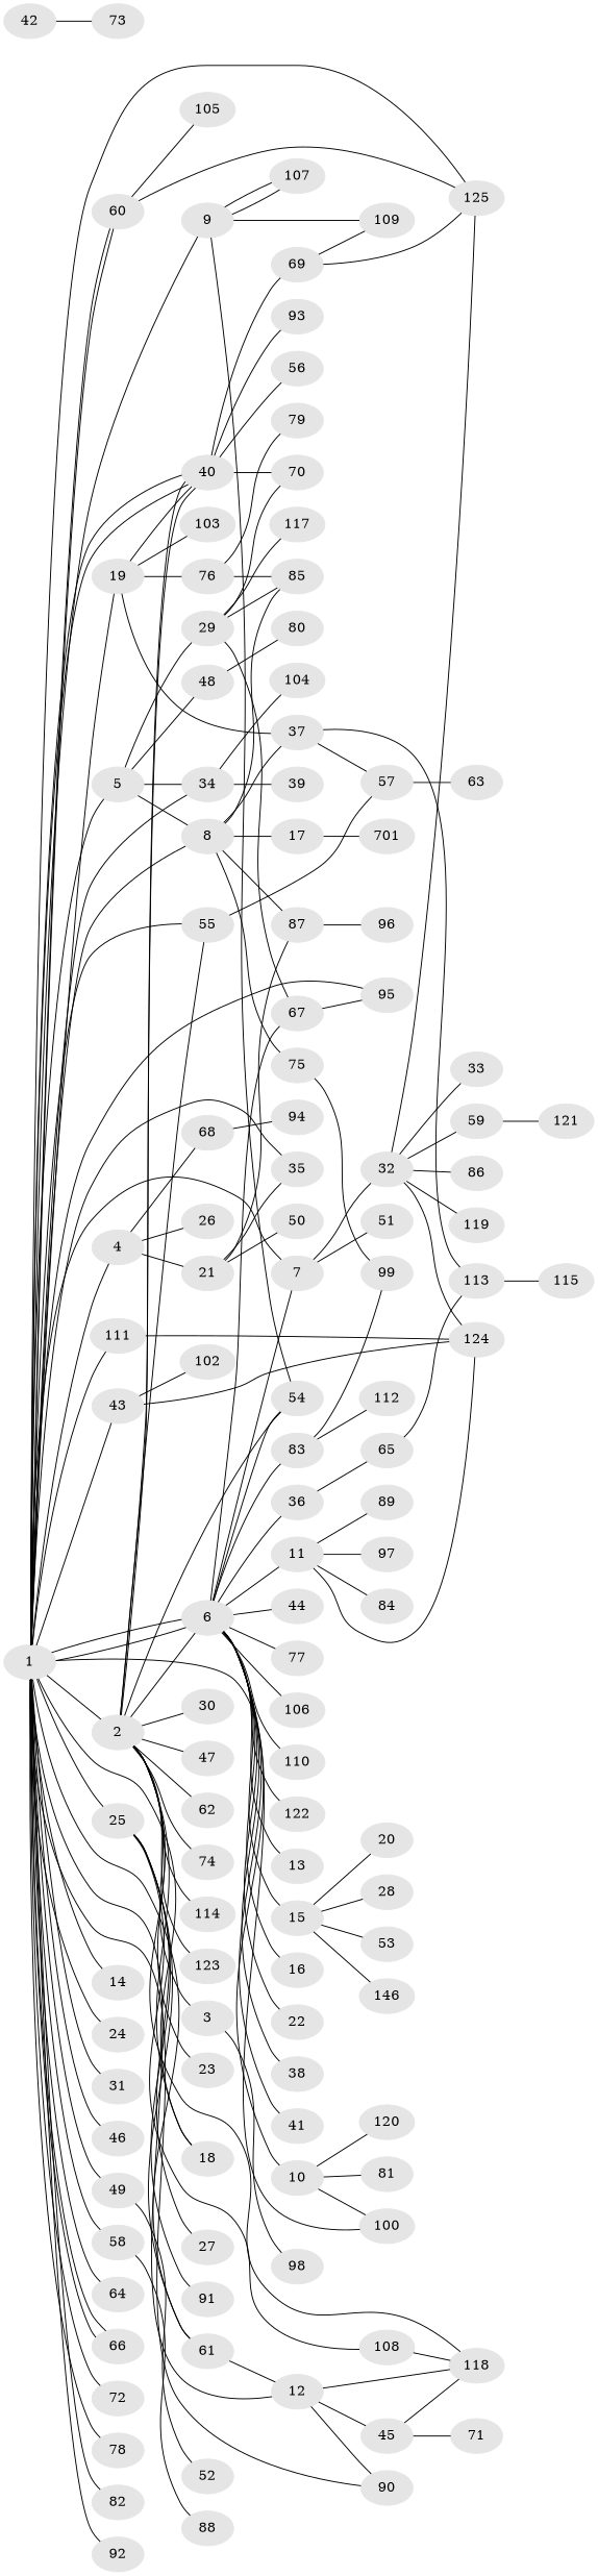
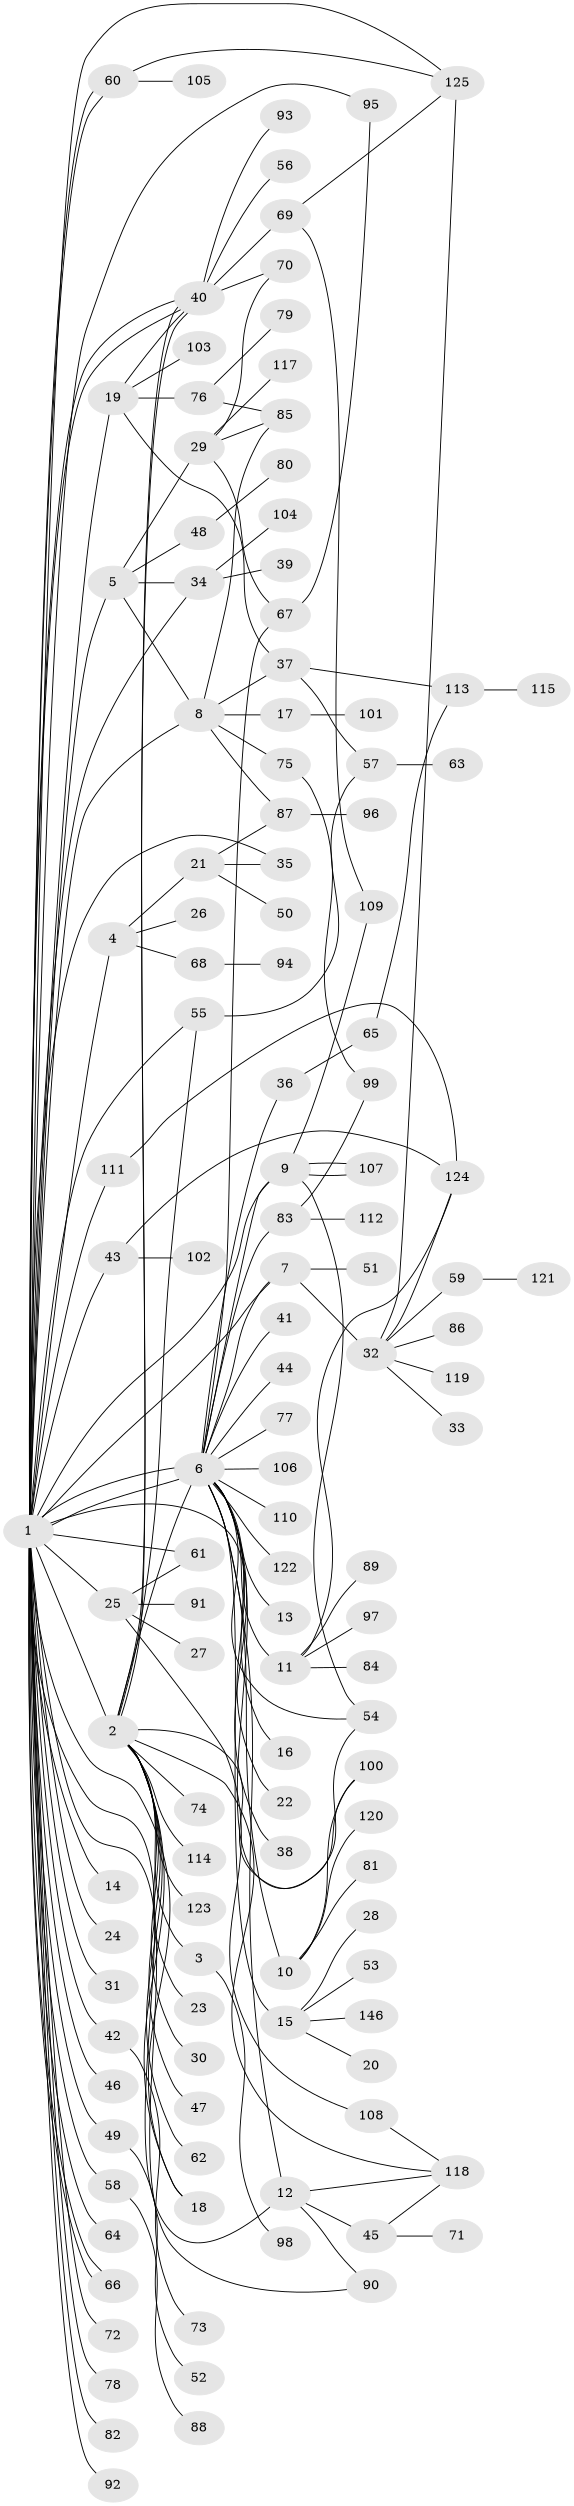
  graph {
    rankdir=LR
    node [color=gray90 style=filled]
    1
    2
    4
    5
    6
    7
    8
    9
    12
    14
    18
    19
    24
    25
    31
    34
    35
    40
    42
    43
    46
    49
    55
    58
    60
    61
    64
    66
    72
    78
    82
    90
    92
    95
    100
    111
    125
    3
    23
    30
    47
    54
    62
    74
    114
    118
    123
    21
    26
    68
    29
    48
    10
    11
    13
    15
    16
    22
    36
    38
    41
    44
    67
    77
    83
    106
    110
    122
    32
    51
    17
    37
    75
    85
    87
    107
    109
    45
    76
    103
    27
    91
    108
    39
    104
    70
    56
    69
    93
    73
    124
    102
    52
    57
    88
    105
    98
    50
    94
    117
    80
    81
    120
    84
    89
    97
    20
    28
    53
    n110 [label=146]
    65
    99
    112
    33
    59
    86
    119
-   101 [label=701]
+   101
    113
    96
    71
    79
    121
    63
    115
    1 -- 2
    1 -- 4
    1 -- 5
    1 -- 6
    1 -- 6
    1 -- 7
    1 -- 8
    1 -- 9
    1 -- 12
    1 -- 14
    1 -- 18
    1 -- 19
    1 -- 24
    1 -- 25
    1 -- 31
    1 -- 34
    1 -- 35
    1 -- 40
    1 -- 40
+   1 -- 42
    1 -- 43
    1 -- 46
    1 -- 49
    1 -- 55
    1 -- 58
    1 -- 60
    1 -- 60
    1 -- 61
    1 -- 64
    1 -- 66
    1 -- 66
    1 -- 72
    1 -- 78
    1 -- 82
    1 -- 90
    1 -- 92
    1 -- 95
    1 -- 100
    1 -- 111
    1 -- 125
    2 -- 6
    2 -- 18
    2 -- 40
    2 -- 40
    2 -- 55
    2 -- 3
    2 -- 23
    2 -- 30
    2 -- 47
    2 -- 54
    2 -- 62
    2 -- 74
    2 -- 114
    2 -- 118
    2 -- 123
    4 -- 21
    4 -- 26
    4 -- 68
    5 -- 8
    5 -- 34
    5 -- 29
    5 -- 48
    6 -- 7
-   61 -- 12
+   6 -- 9
+   6 -- 12
    6 -- 54
    6 -- 10
    6 -- 11
    6 -- 13
    6 -- 15
    6 -- 16
    6 -- 22
    6 -- 36
    6 -- 38
    6 -- 41
    6 -- 44
    6 -- 67
    6 -- 77
    6 -- 83
    6 -- 106
    6 -- 110
    6 -- 122
    7 -- 32
    7 -- 51
    8 -- 17
    8 -- 37
    8 -- 75
    8 -- 85
    8 -- 87
    9 -- 54
    9 -- 107
    9 -- 107
    9 -- 109
    12 -- 90
    12 -- 118
    12 -- 45
    19 -- 40
    19 -- 37
    19 -- 76
    19 -- 103
    25 -- 61
    25 -- 27
    25 -- 91
    25 -- 108
    34 -- 39
    34 -- 104
    40 -- 70
    40 -- 56
    40 -- 69
    40 -- 93
    42 -- 73
    43 -- 124
    43 -- 102
    49 -- 52
    55 -- 57
    58 -- 88
    60 -- 125
    60 -- 105
    111 -- 124
    3 -- 98
    21 -- 35
    21 -- 87
    21 -- 50
    68 -- 94
    29 -- 67
    29 -- 85
    29 -- 70
    29 -- 117
    48 -- 80
    10 -- 100
    10 -- 81
    10 -- 120
    11 -- 124
    11 -- 84
    11 -- 89
    11 -- 97
    15 -- 20
    15 -- 28
    15 -- 53
    15 -- n110
    36 -- 65
    67 -- 95
    83 -- 99
    83 -- 112
    32 -- 125
    32 -- 124
    32 -- 33
    32 -- 59
    32 -- 86
    32 -- 119
    17 -- 101
    37 -- 57
    37 -- 113
    75 -- 99
    87 -- 96
    45 -- 118
    45 -- 71
    76 -- 85
    76 -- 79
    108 -- 118
    69 -- 125
    69 -- 109
    57 -- 63
    65 -- 113
    59 -- 121
    113 -- 115
  }
